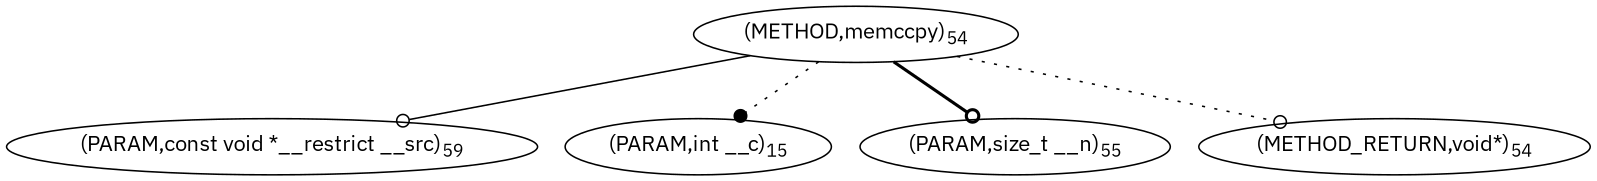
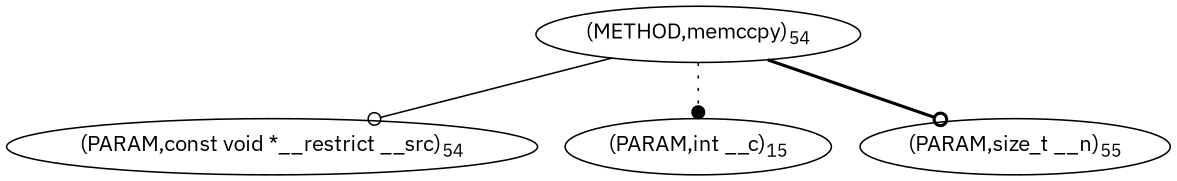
  digraph {
    fontname="IBM Plex Sans"
    node [fontname="IBM Plex Sans"]
    edge [arrowhead=odot fontname="IBM Plex Sans" style=dotted]
    n1 [label=<(METHOD,memccpy)<SUB>54</SUB>>]
-   n2 [label=<(PARAM,const void *__restrict __src)<SUB>59</SUB>>]
+   n2 [label=<(PARAM,const void *__restrict __src)<SUB>54</SUB>>]
    n3 [label=<(PARAM,int __c)<SUB>15</SUB>>]
    n4 [label=<(PARAM,size_t __n)<SUB>55</SUB>>]
-   n5 [label=<(METHOD_RETURN,void*)<SUB>54</SUB>>]
    n1 -> n2 [style=solid]
    n1 -> n3 [arrowhead=dot]
    n1 -> n4 [style=bold]
-   n1 -> n5
  }
